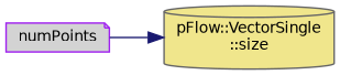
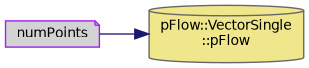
  digraph {
    rankdir=LR
    node [fontname=Helvetica fontsize=10 style=filled]
    n1 [color=purple fillcolor=lightgrey fontcolor=black height=0.2 label=numPoints shape=note width=0.4]
-   n2 [color=gray40 fillcolor=khaki height=0.2 label="pFlow::VectorSingle\l::size" shape=cylinder width=0.4]
+   n2 [color=gray40 fillcolor=khaki height=0.2 label="pFlow::VectorSingle\l::pFlow" shape=cylinder width=0.4]
    n1 -> n2 [color=midnightblue fontname=Helvetica fontsize=10 labelfontname=Helvetica labelfontsize=10 style=solid]
  }
